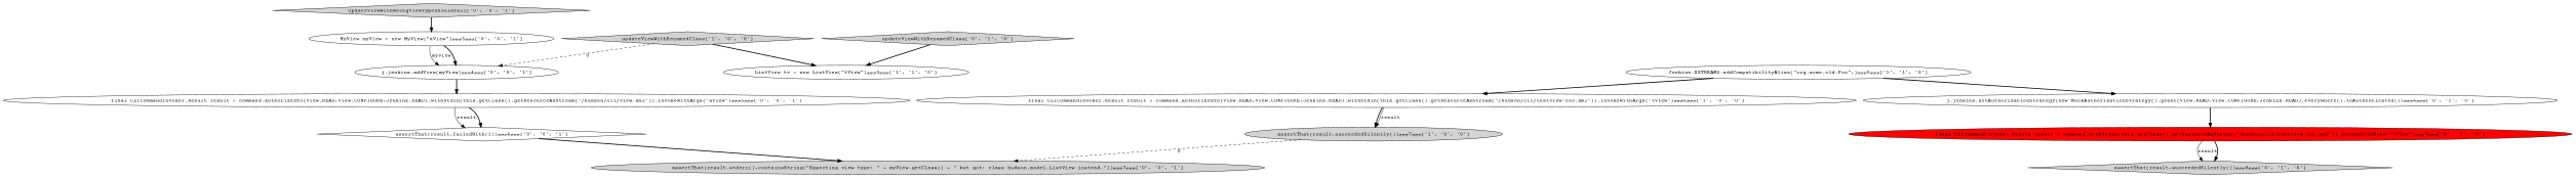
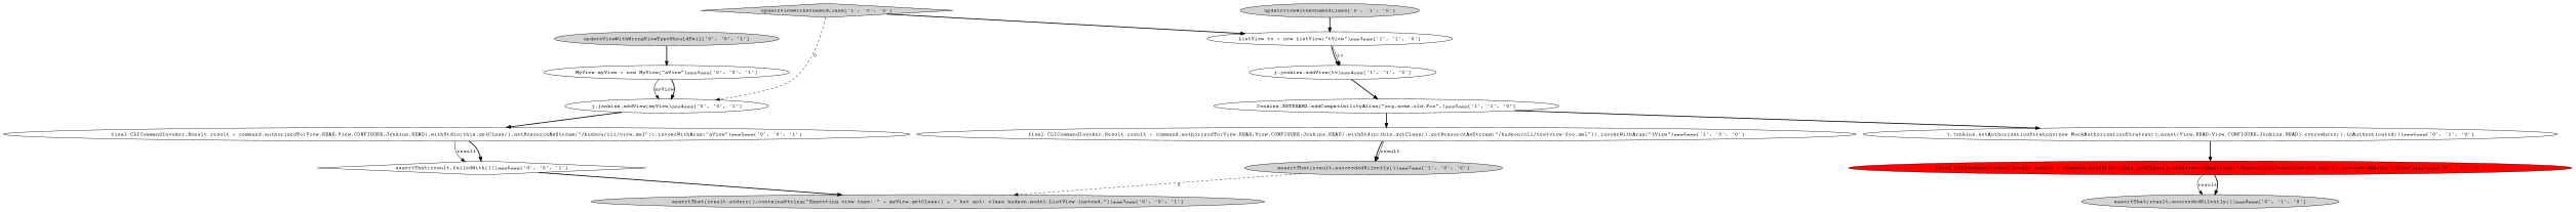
  digraph {
    fontname="Courier Prime"
    node [fillcolor=white fontname="Courier Prime" shape=ellipse style=filled]
    edge [fontname="Courier Prime" style=bold]
    n1 [fillcolor=lightgray label="assertThat(result,succeededSilently())@@@7@@@['1', '0', '0']"]
    n2 [fillcolor=lightgray label="assertThat(result.stderr(),containsString(\"Expecting view type: \" + myView.getClass() + \" but got: class hudson.model.ListView instead.\"))@@@7@@@['0', '0', '1']"]
    n3 [fillcolor=red label="final CLICommandInvoker.Result result = command.withStdin(this.getClass().getResourceAsStream(\"/hudson/cli/testview-foo.xml\")).invokeWithArgs(\"tView\")@@@7@@@['0', '1', '0']"]
-   n4 [fillcolor=lightgray label="assertThat(result,succeededSilently())@@@8@@@['0', '1', '0']" shape=diamond]
-   n5 [fillcolor=lightgray label="updateViewWithWrongViewTypeShouldFail['0', '0', '1']" shape=diamond]
+   n4 [fillcolor=lightgray label="assertThat(result,succeededSilently())@@@8@@@['0', '1', '0']"]
+   n5 [fillcolor=lightgray label="updateViewWithWrongViewTypeShouldFail['0', '0', '1']"]
    n6 [label="MyView myView = new MyView(\"aView\")@@@3@@@['0', '0', '1']"]
    n7 [label="j.jenkins.addView(myView)@@@4@@@['0', '0', '1']"]
    n8 [label="Jenkins.XSTREAM2.addCompatibilityAlias(\"org.acme.old.Foo\",)@@@5@@@['1', '1', '0']"]
    n9 [label="final CLICommandInvoker.Result result = command.authorizedTo(View.READ,View.CONFIGURE,Jenkins.READ).withStdin(this.getClass().getResourceAsStream(\"/hudson/cli/testview-foo.xml\")).invokeWithArgs(\"tView\")@@@6@@@['1', '0', '0']"]
    n10 [label="j.jenkins.setAuthorizationStrategy(new MockAuthorizationStrategy().grant(View.READ,View.CONFIGURE,Jenkins.READ).everywhere().toAuthenticated())@@@6@@@['0', '1', '0']"]
    n11 [label="ListView tv = new ListView(\"tView\")@@@3@@@['1', '1', '0']"]
+   n12 [label="j.jenkins.addView(tv)@@@4@@@['1', '1', '0']"]
    n13 [fillcolor=lightgray label="updateViewWithRenamedClass['1', '0', '0']" shape=diamond]
    n14 [label="final CLICommandInvoker.Result result = command.authorizedTo(View.READ,View.CONFIGURE,Jenkins.READ).withStdin(this.getClass().getResourceAsStream(\"/hudson/cli/view.xml\")).invokeWithArgs(\"aView\")@@@5@@@['0', '0', '1']"]
    n15 [label="assertThat(result,failedWith(1))@@@6@@@['0', '0', '1']" shape=diamond]
-   n16 [fillcolor=lightgray label="updateViewWithRenamedClass['0', '1', '0']" shape=diamond]
+   n16 [fillcolor=lightgray label="updateViewWithRenamedClass['0', '1', '0']"]
    n1 -> n2 [label=0 style=dashed]
    n3 -> n4 [label=result style=solid]
    n3 -> n4
    n5 -> n6
    n6 -> n7 [label=myView style=solid]
    n6 -> n7
    n7 -> n14
    n8 -> n9
    n8 -> n10
    n9 -> n1
    n9 -> n1 [label=result style=solid]
    n10 -> n3
+   n11 -> n12
+   n11 -> n12 [label=tv style=solid]
+   n12 -> n8
    n13 -> n7 [label=0 style=dashed]
    n13 -> n11
    n14 -> n15 [label=result style=solid]
    n14 -> n15
    n15 -> n2
    n16 -> n11
  }
